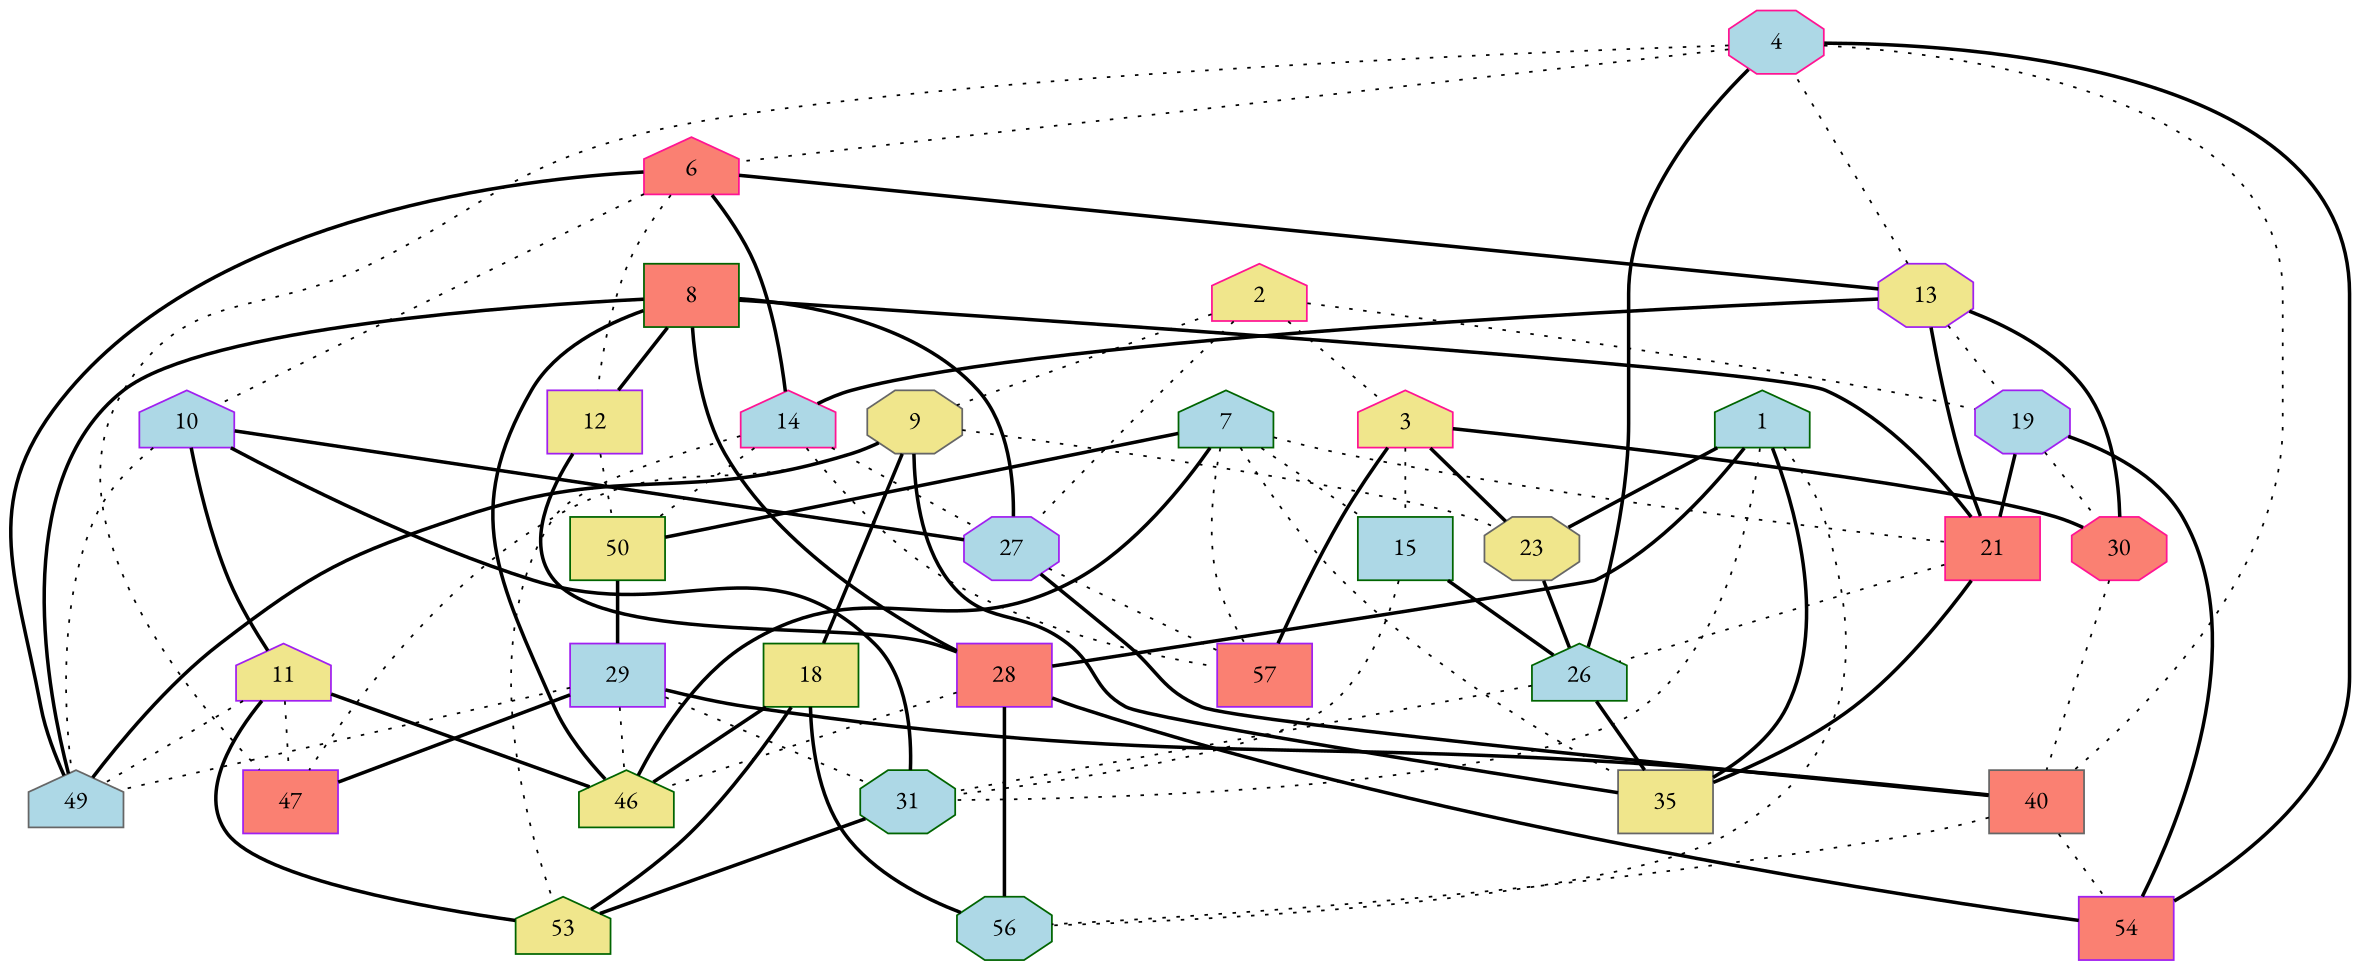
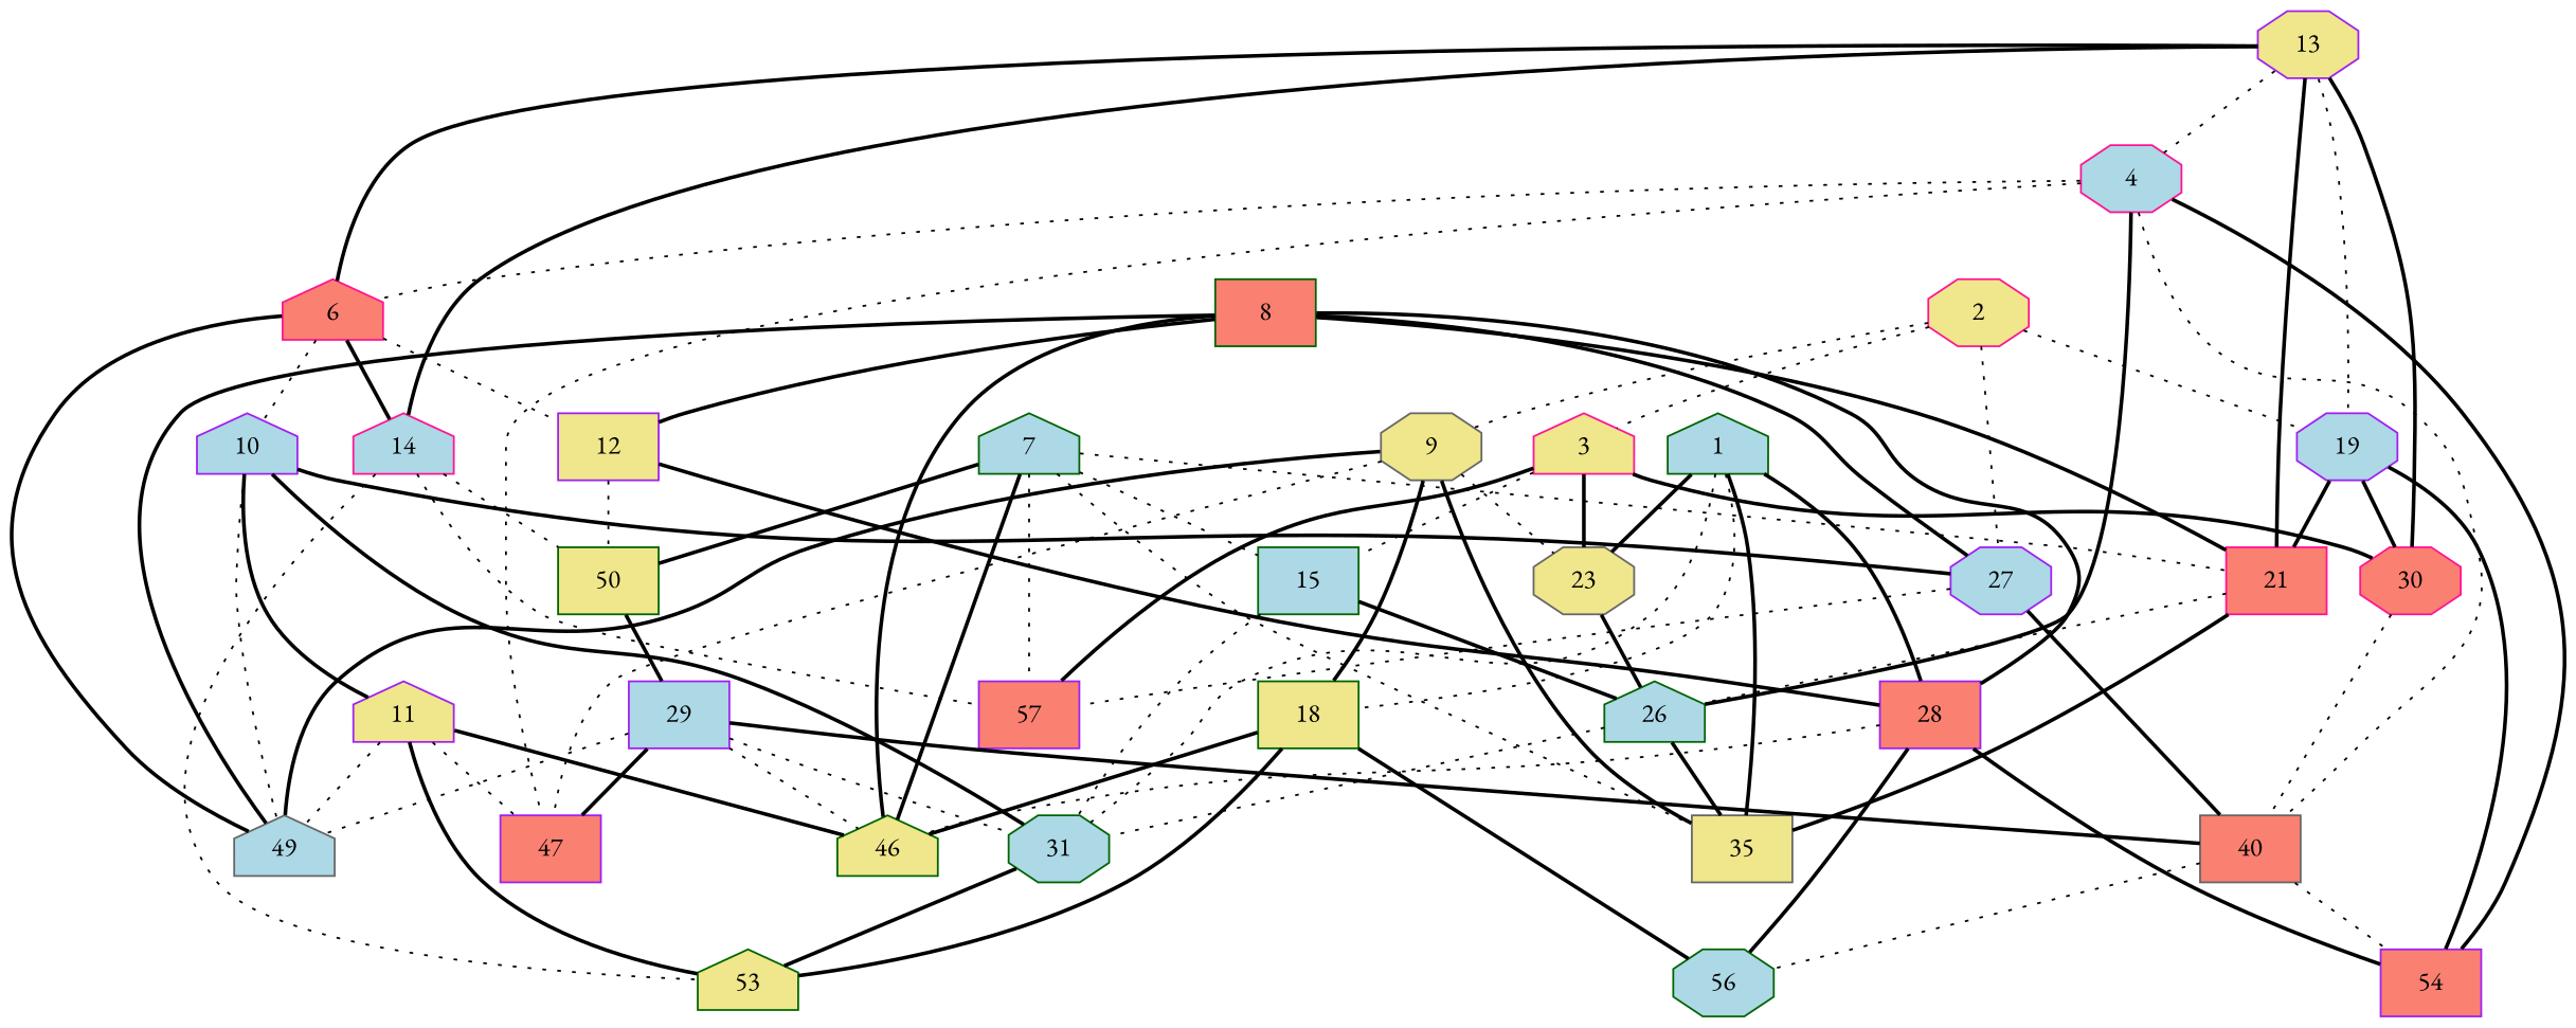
  graph {
    fontname="EB Garamond"
    node [color=darkgreen fillcolor=lightblue fontname="EB Garamond" shape=box style=filled]
    edge [fontname="EB Garamond" style=bold]
    1 [shape=house super="+45"]
    18 [fillcolor=khaki super="+41"]
    23 [color=gray40 fillcolor=khaki shape=octagon]
    28 [color=purple fillcolor=salmon super="+38"]
    31 [shape=octagon super="+43"]
    35 [color=gray40 fillcolor=khaki super="+51"]
    46 [fillcolor=khaki shape=house super="+48"]
    53 [fillcolor=khaki shape=house]
    56 [shape=octagon]
    26 [shape=house super="+37"]
    54 [color=purple fillcolor=salmon]
    3 [color=deeppink fillcolor=khaki shape=house super="+16"]
    15
    30 [color=deeppink fillcolor=salmon shape=octagon]
    57 [color=purple fillcolor=salmon]
-   2 [color=deeppink fillcolor=khaki shape=house]
+   2 [color=deeppink fillcolor=khaki shape=octagon]
    9 [color=gray40 fillcolor=khaki shape=octagon super="+32"]
    19 [color=purple shape=octagon super="+34"]
    27 [color=purple shape=octagon super="+44"]
    47 [color=purple fillcolor=salmon]
    49 [color=gray40 shape=house super="+50"]
    21 [color=deeppink fillcolor=salmon super="+22"]
    40 [color=gray40 fillcolor=salmon super="+52"]
    4 [color=deeppink shape=octagon super="+5"]
    6 [color=deeppink fillcolor=salmon shape=house super="+17"]
    10 [color=purple shape=house super="+36"]
    12 [color=purple fillcolor=khaki]
    13 [color=purple fillcolor=khaki shape=octagon super="+25"]
    14 [color=deeppink shape=house super="+42"]
    11 [color=purple fillcolor=khaki shape=house super="+24"]
    n31 [fillcolor=khaki label=50]
    7 [shape=house super="+39"]
    29 [color=purple super="+33"]
    8 [fillcolor=salmon super="+55"]
-   1 -- 56 [style=dotted]
+   1 -- 18 [style=dotted]
    1 -- 23
    1 -- 28
    1 -- 31 [style=dotted]
    1 -- 35 [weight=2]
    18 -- 46
    18 -- 53
    18 -- 56 [weight=2]
    23 -- 26
    28 -- 46 [style=dotted]
    28 -- 56
    28 -- 54
    31 -- 53
    26 -- 31 [style=dotted]
    26 -- 35
    3 -- 23
    3 -- 15 [style=dotted]
    3 -- 30
    3 -- 57
    15 -- 31 [style=dotted]
    15 -- 26
    30 -- 40 [style=dotted]
    2 -- 3 [style=dotted]
    2 -- 9 [style=dotted]
    2 -- 19 [style=dotted]
    2 -- 27 [style=dotted]
    9 -- 18
    9 -- 23 [style=dotted]
    9 -- 35
    9 -- 47 [style=dotted]
    9 -- 49
    19 -- 54
-   19 -- 30 [style=dotted]
+   19 -- 30
    19 -- 21
    27 -- 57 [style=dotted]
    27 -- 40
    21 -- 35
    21 -- 26 [style=dotted]
    40 -- 56 [style=dotted]
    40 -- 54 [style=dotted]
    4 -- 26
    4 -- 54
    4 -- 47 [style=dotted]
    4 -- 40 [style=dotted]
    4 -- 6 [style=dotted]
    6 -- 49
    6 -- 10 [style=dotted]
    6 -- 12 [style=dotted]
    6 -- 13
    6 -- 14
    10 -- 31
    10 -- 27
    10 -- 49 [style=dotted]
    10 -- 11 [weight=2]
    12 -- 28
    12 -- n31 [style=dotted]
    13 -- 30
    13 -- 19 [style=dotted weight=2]
    13 -- 21
    13 -- 4 [style=dotted]
    13 -- 14
    14 -- 53 [style=dotted]
    14 -- 57 [style=dotted]
-   14 -- 27 [style=dotted]
    14 -- n31 [style=dotted]
    11 -- 46
    11 -- 53
    11 -- 47 [style=dotted]
    11 -- 49 [style=dotted]
    n31 -- 29
    7 -- 35 [style=dotted]
    7 -- 46
    7 -- 15 [style=dotted]
    7 -- 57 [style=dotted]
    7 -- 21 [style=dotted]
    7 -- n31
    29 -- 31 [style=dotted]
    29 -- 46 [style=dotted]
    29 -- 47
    29 -- 49 [style=dotted]
    29 -- 40
    8 -- 28
    8 -- 46
    8 -- 27
    8 -- 49
    8 -- 21
    8 -- 12
  }
